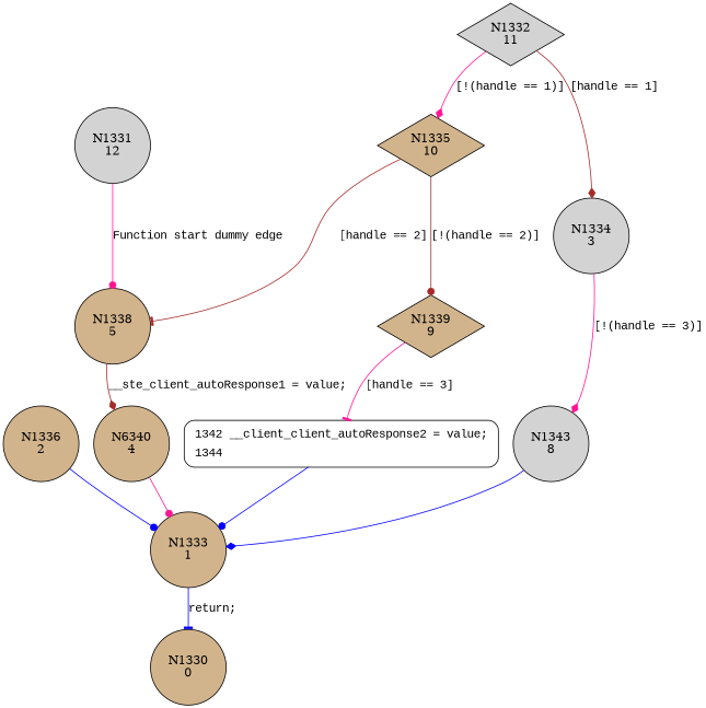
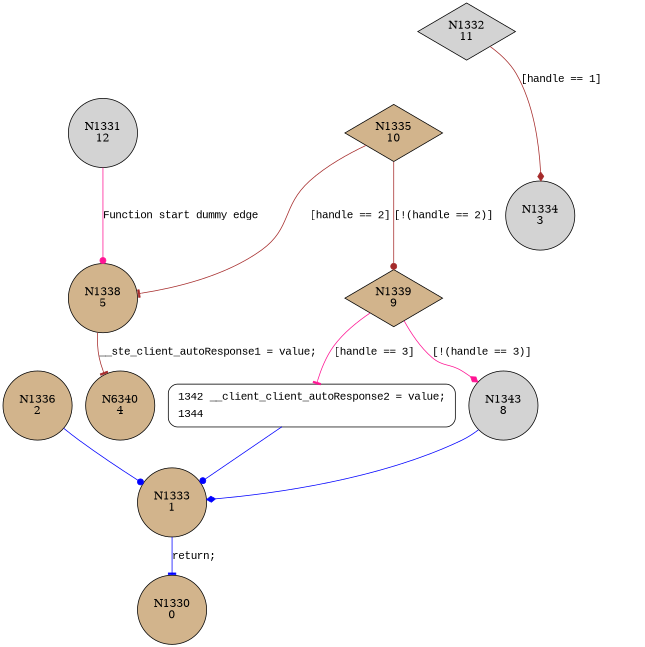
  digraph {
    node [fillcolor=tan shape=circle style=filled]
    edge [arrowhead=dot color=deeppink fontname="Courier New"]
    n1 [fillcolor=lightgrey label="N1331\n12"]
    n2 [label="N1338\n5"]
    n3 [fillcolor=lightgrey label="N1332\n11" shape=diamond]
    n4 [fillcolor=lightgrey label="N1334\n3"]
    n5 [label="N1335\n10" shape=diamond]
    n6 [label="N1339\n9" shape=diamond]
    n7 [label="N1336\n2"]
    n8 [label="N1333\n1"]
    n9 [label="N6340\n4"]
    n10 [fillcolor=white fontname="Courier New" label=<<table border="0" cellborder="0" cellpadding="3" bgcolor="white"><tr><td align="right">1342</td><td align="left">__client_client_autoResponse2 = value;</td></tr><tr><td align="right">1344</td><td align="left"></td></tr></table>> penwidth=1 shape=Mrecord style="filled,bold"]
    n11 [fillcolor=lightgrey label="N1343\n8"]
    n12 [label="N1330\n0"]
    n1 -> n2 [label="Function start dummy edge"]
-   n2 -> n9 [arrowhead=diamond color=brown label="__ste_client_autoResponse1 = value;"]
+   n2 -> n9 [arrowhead=tee color=brown label="__ste_client_autoResponse1 = value;"]
    n3 -> n4 [arrowhead=diamond color=brown label="[handle == 1]"]
-   n3 -> n5 [arrowhead=diamond label="[!(handle == 1)]"]
    n5 -> n2 [arrowhead=tee color=brown label="[handle == 2]"]
    n5 -> n6 [color=brown label="[!(handle == 2)]"]
    n6 -> n10 [arrowhead=tee label="[handle == 3]"]
-   n4 -> n11 [arrowhead=diamond label="[!(handle == 3)]"]
+   n6 -> n11 [arrowhead=diamond label="[!(handle == 3)]"]
    n7 -> n8 [color=blue]
    n8 -> n12 [arrowhead=tee color=blue label="return;"]
-   n9 -> n8
    n10 -> n8 [color=blue fontname=""]
    n11 -> n8 [arrowhead=diamond color=blue]
  }
